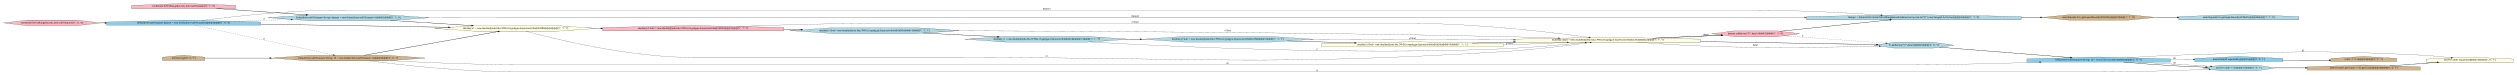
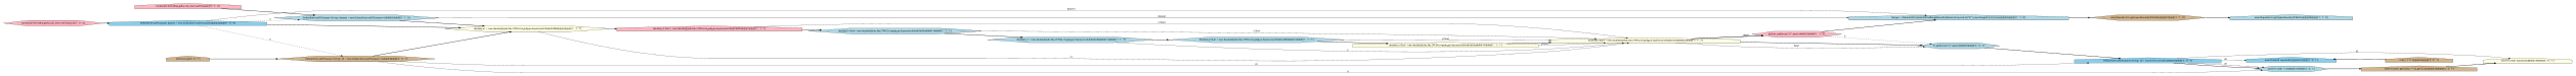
  digraph {
    fontname="Noto Sans"
    rankdir=LR
    node [fillcolor=lightblue fontname="Noto Sans" shape=house style=filled]
    edge [fontname="Noto Sans" style=bold]
    n1 [label="double(( y1Start = new double((((edu.fdu.CPPDG.tinypdg.pe.ExpressionInfo@2b3fb0@@@16@@@['1', '1', '1']" shape=hexagon]
    n2 [fillcolor=lightyellow label="double(( y1End = new double((((edu.fdu.CPPDG.tinypdg.pe.ExpressionInfo@2b3fba@@@19@@@['1', '1', '1']"]
    n3 [fillcolor=lightyellow label="double(((( data1 = new double((((((edu.fdu.CPPDG.tinypdg.pe.ExpressionInfo@2b3fc4@@@22@@@['1', '1', '1']"]
    n4 [fillcolor=lightpink label="dataset.addSeries(\"S1\",data1)@@@25@@@['1', '1', '0']" shape=hexagon]
    n5 [label="d1.addSeries(\"S1\",data1)@@@25@@@['0', '0', '1']" shape=hexagon]
    n6 [fillcolor=tan label="assertTrue(d1.getClass() == d2.getClass())@@@28@@@['0', '0', '1']"]
    n7 [fillcolor=lightyellow label="assertTrue(d1.equals(d2))@@@29@@@['0', '0', '1']"]
    n8 [fillcolor=tan label="x1(0( = 111.1@@@30@@@['0', '0', '1']"]
    n9 [fillcolor=skyblue label="assertFalse(d1.equals(d2))@@@31@@@['0', '0', '1']"]
    n10 [fillcolor=skyblue label="DefaultIntervalXYDataset dataset = new DefaultIntervalXYDataset()@@@3@@@['1', '0', '0']"]
    n11 [fillcolor=tan label="DefaultIntervalXYDataset<String> d1 = new DefaultIntervalXYDataset<>()@@@3@@@['0', '0', '1']" shape=hexagon]
    n12 [label="Range r = DatasetUtils.iterateToFindRangeBounds(dataset,Arrays.asList(\"S1\"),new Range(0.0,4.0),true)@@@26@@@['1', '1', '0']"]
    n13 [label="DefaultIntervalXYDataset<String> dataset = new DefaultIntervalXYDataset<>()@@@3@@@['0', '1', '0']" shape=hexagon]
    n14 [fillcolor=lightyellow label="double(( x1 = new double((((edu.fdu.CPPDG.tinypdg.pe.ExpressionInfo@2b3f88@@@4@@@['1', '1', '1']" shape=hexagon]
    n15 [label="assertTrue(d1 != d2)@@@27@@@['0', '0', '1']" shape=hexagon]
    n16 [fillcolor=skyblue label="DefaultIntervalXYDataset<String> d2 = CloneUtils.clone(d1)@@@26@@@['0', '0', '1']"]
    n17 [fillcolor=tan label="assertEquals(-5.0,r.getLowerBound(),EPSILON)@@@27@@@['1', '1', '0']" shape=hexagon]
    n18 [fillcolor=lightpink label="double(( x1Start = new double((((edu.fdu.CPPDG.tinypdg.pe.ExpressionInfo@2b3f92@@@7@@@['1', '1', '1']"]
    n19 [label="double(( y1 = new double((((edu.fdu.CPPDG.tinypdg.pe.ExpressionInfo@2b3fa6@@@13@@@['1', '1', '1']" shape=hexagon]
    n20 [label="assertEquals(6.0,r.getUpperBound(),EPSILON)@@@28@@@['1', '1', '0']"]
    n21 [fillcolor=tan label="testCloning2['0', '0', '1']"]
    n22 [fillcolor=lightpink label="testIterateToFindRangeBounds_IntervalXYDataset['0', '1', '0']"]
    n23 [fillcolor=lightpink label="testIterateToFindRangeBounds_IntervalXYDataset['1', '0', '0']" shape=hexagon]
    n24 [label="double(( x1End = new double((((edu.fdu.CPPDG.tinypdg.pe.ExpressionInfo@2b3f9c@@@10@@@['1', '1', '1']" shape=hexagon]
    n1 -> n2
    n1 -> n3 [label=y1Start style=solid]
    n2 -> n3 [label=y1End style=solid]
    n2 -> n3
    n3 -> n4
    n3 -> n4 [label=data1 style=solid]
    n3 -> n5 [label=data1 style=solid]
    n3 -> n5
    n4 -> n5 [label=0 style=dashed]
    n4 -> n12
    n5 -> n16
    n6 -> n7
-   n9 -> n8
+   n8 -> n9
    n10 -> n11 [label=0 style=dashed]
    n10 -> n12 [label=dataset style=solid]
    n10 -> n13 [label=0 style=dashed]
    n10 -> n14
    n11 -> n14
    n11 -> n15 [label=d1 style=solid]
    n11 -> n16 [label=d1 style=solid]
    n12 -> n17
    n13 -> n12 [label=dataset style=solid]
    n13 -> n14
    n14 -> n3 [label=x1 style=solid]
    n14 -> n18
    n15 -> n6
    n16 -> n7 [label=d2 style=solid]
    n16 -> n9 [label=d2 style=solid]
    n16 -> n15
    n16 -> n15 [label=d2 style=solid]
    n17 -> n20
    n18 -> n3 [label=x1Start style=solid]
    n18 -> n24
    n19 -> n1
    n19 -> n3 [label=y1 style=solid]
    n21 -> n11
    n22 -> n13
    n23 -> n10
    n24 -> n3 [label=x1End style=solid]
    n24 -> n19
  }
